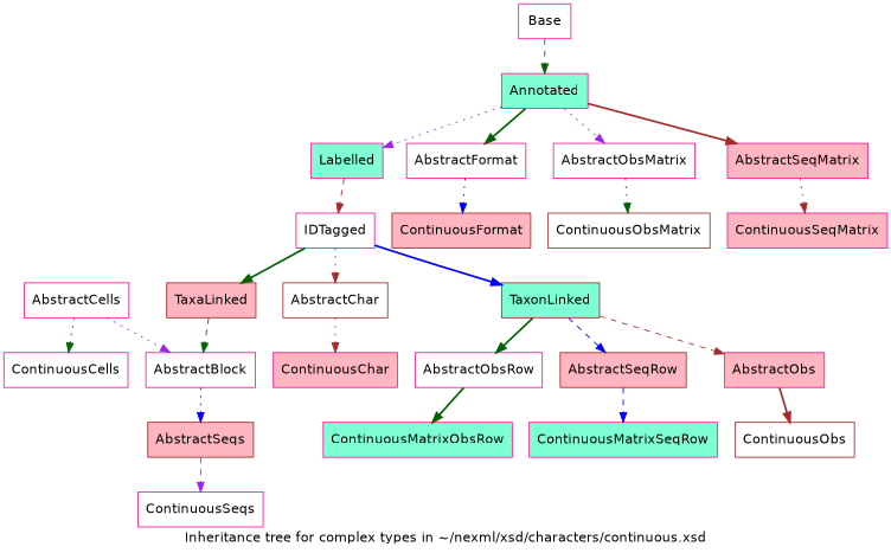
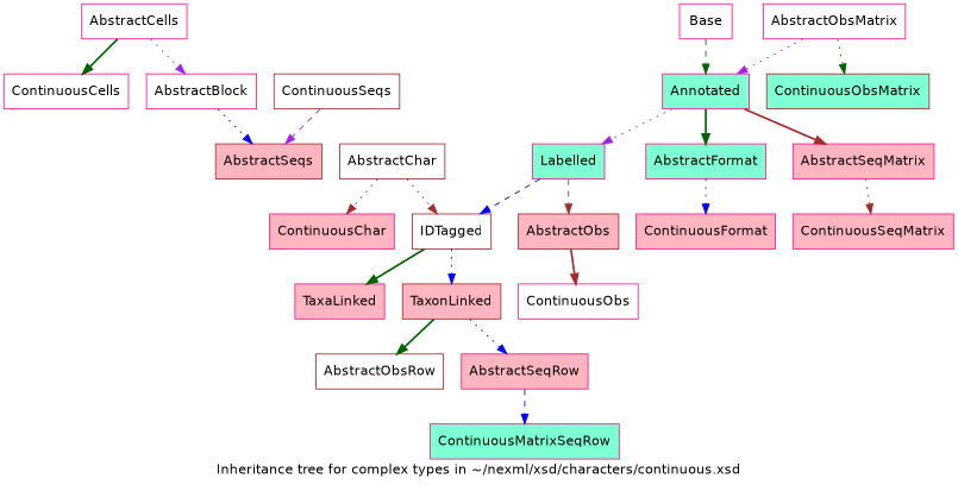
  digraph {
    fontname="DejaVu Sans"
    label="Inheritance tree for complex types in ~/nexml/xsd/characters/continuous.xsd"
    node [color=deeppink fillcolor=white fontname="DejaVu Sans" shape=box style=filled]
    edge [color=darkgreen fontname="DejaVu Sans" style=dotted]
    AbstractCells
    ContinuousCells
    AbstractBlock
    AbstractSeqs [color=brown fillcolor=lightpink]
-   ContinuousSeqs
-   TaxaLinked [color=brown fillcolor=lightpink]
-   IDTagged
+   ContinuousSeqs [color=brown]
+   TaxaLinked [fillcolor=lightpink]
+   IDTagged [color=brown]
    AbstractChar [color=brown]
-   TaxonLinked [color=brown fillcolor=aquamarine]
+   TaxonLinked [color=brown fillcolor=lightpink]
    ContinuousChar [fillcolor=lightpink]
-   AbstractObsRow
-   AbstractSeqRow [color=brown fillcolor=lightpink]
+   AbstractObsRow [color=brown]
+   AbstractSeqRow [fillcolor=lightpink]
    Labelled [fillcolor=aquamarine]
-   AbstractObs [fillcolor=lightpink]
-   ContinuousObs [color=brown]
+   AbstractObs [color=brown fillcolor=lightpink]
+   ContinuousObs
    Annotated [fillcolor=aquamarine]
-   AbstractFormat
+   AbstractFormat [fillcolor=aquamarine]
    AbstractObsMatrix
    AbstractSeqMatrix [fillcolor=lightpink]
-   ContinuousFormat [color=brown fillcolor=lightpink]
-   ContinuousObsMatrix [color=brown]
+   ContinuousFormat [fillcolor=lightpink]
+   ContinuousObsMatrix [color=brown fillcolor=aquamarine]
    ContinuousSeqMatrix [fillcolor=lightpink]
    Base
-   ContinuousMatrixObsRow [fillcolor=aquamarine]
    ContinuousMatrixSeqRow [fillcolor=aquamarine]
-   AbstractCells -> ContinuousCells
+   AbstractCells -> ContinuousCells [style=bold]
    AbstractCells -> AbstractBlock [color=purple]
    AbstractBlock -> AbstractSeqs [color=blue]
-   AbstractSeqs -> ContinuousSeqs [color=purple style=dashed]
-   TaxaLinked -> AbstractBlock [style=dashed]
+   ContinuousSeqs -> AbstractSeqs [color=purple style=dashed]
    IDTagged -> TaxaLinked [style=bold]
-   IDTagged -> AbstractChar [color=brown]
-   IDTagged -> TaxonLinked [color=blue style=bold]
+   AbstractChar -> IDTagged [color=brown]
+   IDTagged -> TaxonLinked [color=blue]
    AbstractChar -> ContinuousChar [color=brown]
    TaxonLinked -> AbstractObsRow [style=bold]
-   TaxonLinked -> AbstractSeqRow [color=blue style=dashed]
-   AbstractObsRow -> ContinuousMatrixObsRow [style=bold]
+   TaxonLinked -> AbstractSeqRow [color=blue]
    AbstractSeqRow -> ContinuousMatrixSeqRow [color=blue style=dashed]
-   Labelled -> IDTagged [color=brown style=dashed]
-   TaxonLinked -> AbstractObs [color=brown style=dashed]
+   Labelled -> IDTagged [color=blue style=dashed]
+   Labelled -> AbstractObs [color=brown style=dashed]
    AbstractObs -> ContinuousObs [color=brown style=bold]
    Annotated -> Labelled [color=purple]
    Annotated -> AbstractFormat [style=bold]
-   Annotated -> AbstractObsMatrix [color=purple]
+   AbstractObsMatrix -> Annotated [color=purple]
    Annotated -> AbstractSeqMatrix [color=brown style=bold]
    AbstractFormat -> ContinuousFormat [color=blue]
    AbstractObsMatrix -> ContinuousObsMatrix
    AbstractSeqMatrix -> ContinuousSeqMatrix [color=brown]
    Base -> Annotated [style=dashed]
  }
